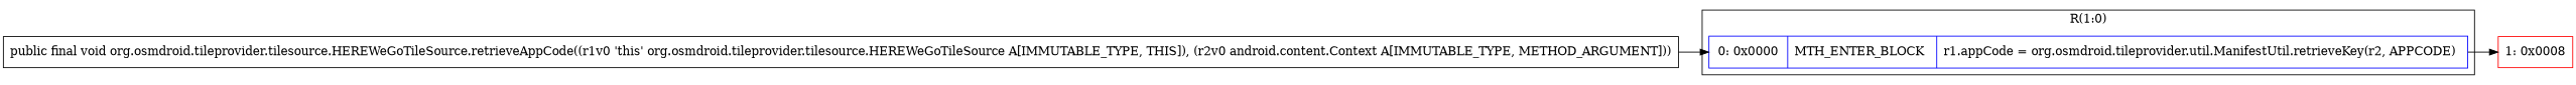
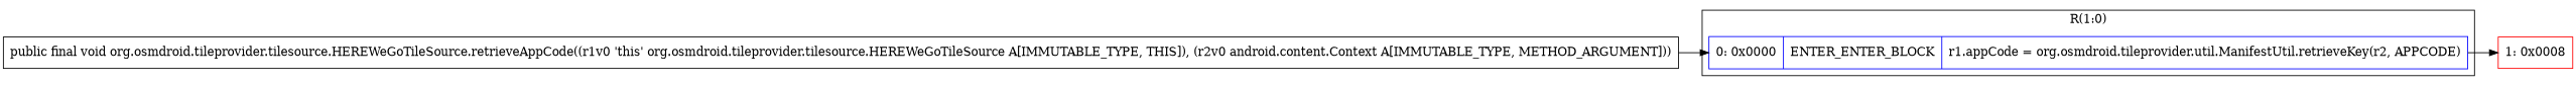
  digraph {
    rankdir=LR
    node [shape=record]
-   n1 [color=blue label="{0\:\ 0x0000|MTH_ENTER_BLOCK\l|r1.appCode = org.osmdroid.tileprovider.util.ManifestUtil.retrieveKey(r2, APPCODE)\l}"]
+   n1 [color=blue label="{0\:\ 0x0000|ENTER_ENTER_BLOCK\l|r1.appCode = org.osmdroid.tileprovider.util.ManifestUtil.retrieveKey(r2, APPCODE)\l}"]
    n2 [color=red label="{1\:\ 0x0008}"]
    n3 [label="{public final void org.osmdroid.tileprovider.tilesource.HEREWeGoTileSource.retrieveAppCode((r1v0 'this' org.osmdroid.tileprovider.tilesource.HEREWeGoTileSource A[IMMUTABLE_TYPE, THIS]), (r2v0 android.content.Context A[IMMUTABLE_TYPE, METHOD_ARGUMENT])) }"]
    subgraph cluster_1 {
      label="R(1:0)"
      n1
    }
    n1 -> n2
    n3 -> n1
  }
